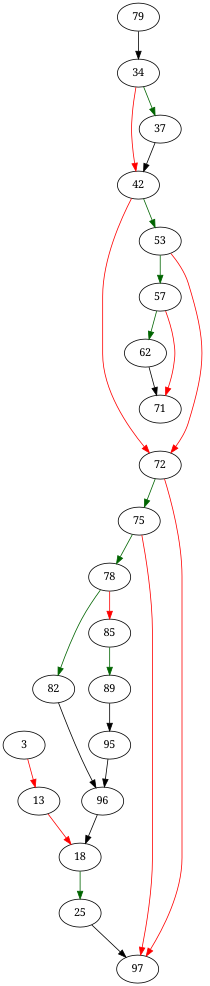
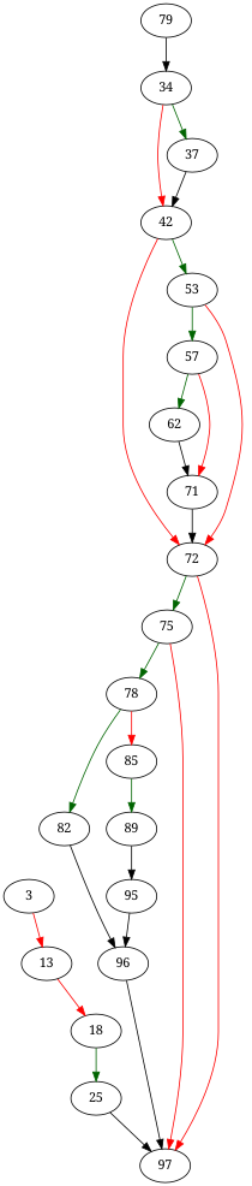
  strict digraph {
    fontname="Noto Serif"
    node [fontname="Noto Serif"]
    edge [fontname="Noto Serif"]
    3 [entry=true]
    13
    18
    25
    97
    n6 [label=79]
    34
    37
    42
    53
    72
    57
    75
    62
    71
    78
    82
    85
    96
    89
    95
    3 -> 13 [color=red cond=false]
    13 -> 18 [color=red cond=false]
    18 -> 25 [color=darkgreen cond=true]
    25 -> 97
    n6 -> 34
    34 -> 37 [color=darkgreen cond=true]
    34 -> 42 [color=red cond=false]
    37 -> 42
    42 -> 53 [color=darkgreen cond=true]
    42 -> 72 [color=red cond=false]
    53 -> 72 [color=red cond=false]
    53 -> 57 [color=darkgreen cond=true]
    72 -> 97 [color=red cond=false]
    72 -> 75 [color=darkgreen cond=true]
    57 -> 62 [color=darkgreen cond=true]
    57 -> 71 [color=red cond=false]
    75 -> 97 [color=red cond=false]
    75 -> 78 [color=darkgreen cond=true]
    62 -> 71
+   71 -> 72
    78 -> 82 [color=darkgreen cond=true]
    78 -> 85 [color=red cond=false]
    82 -> 96
    85 -> 89 [color=darkgreen cond=true]
-   96 -> 18
+   96 -> 97
    89 -> 95
    95 -> 96
  }
